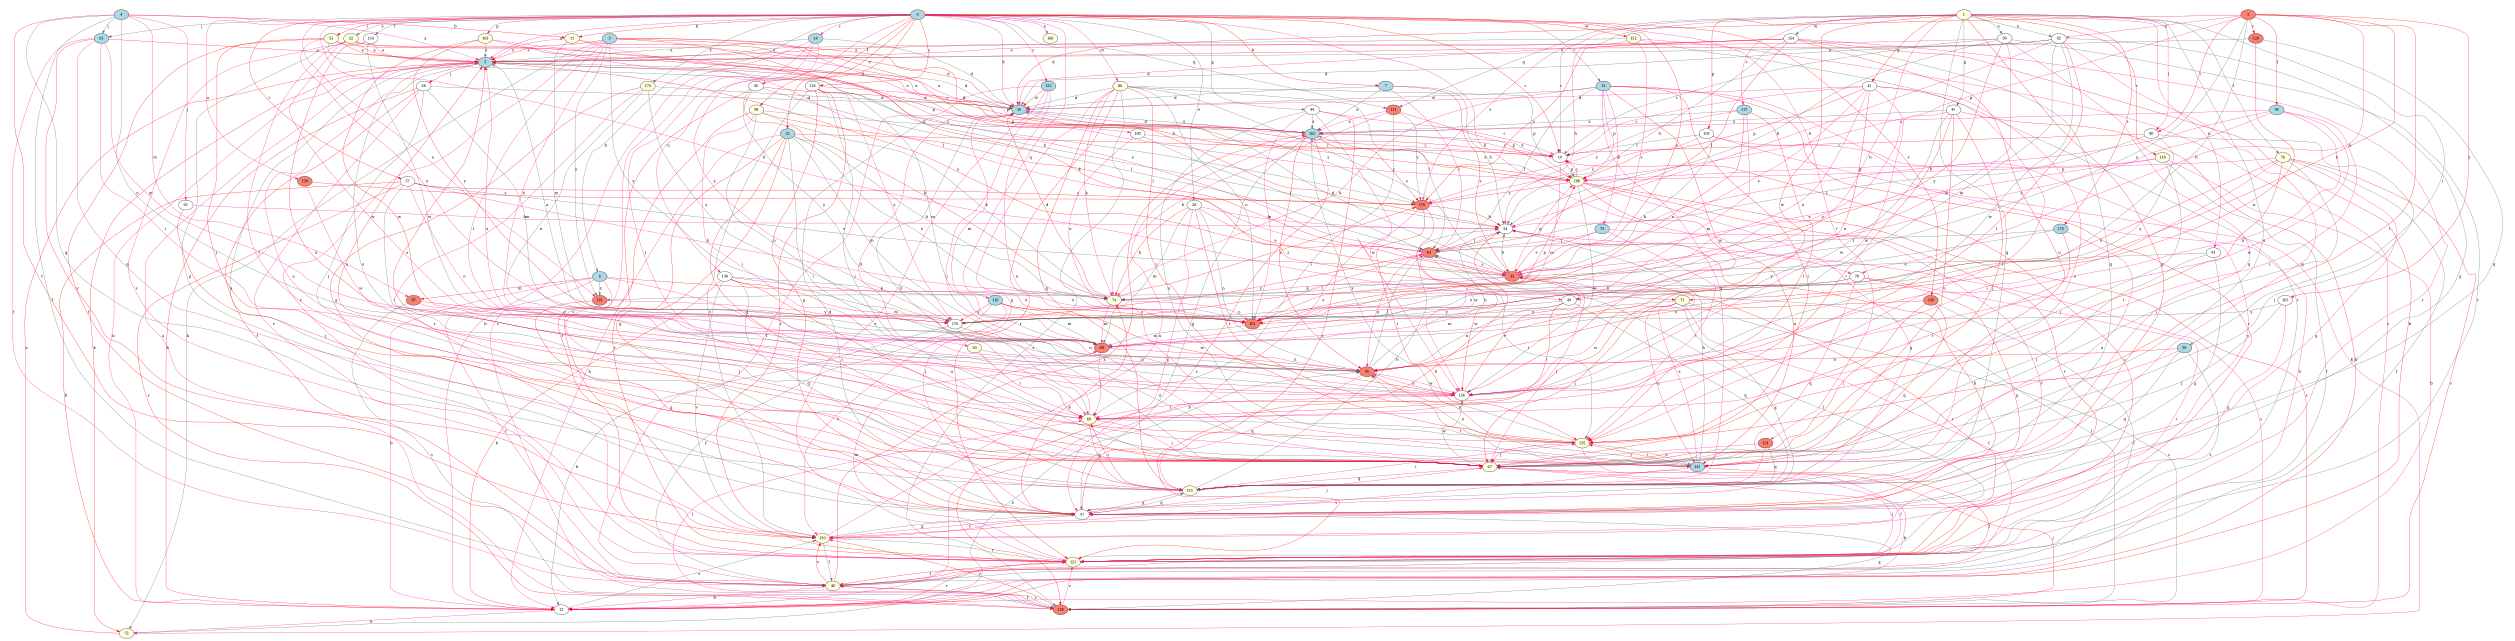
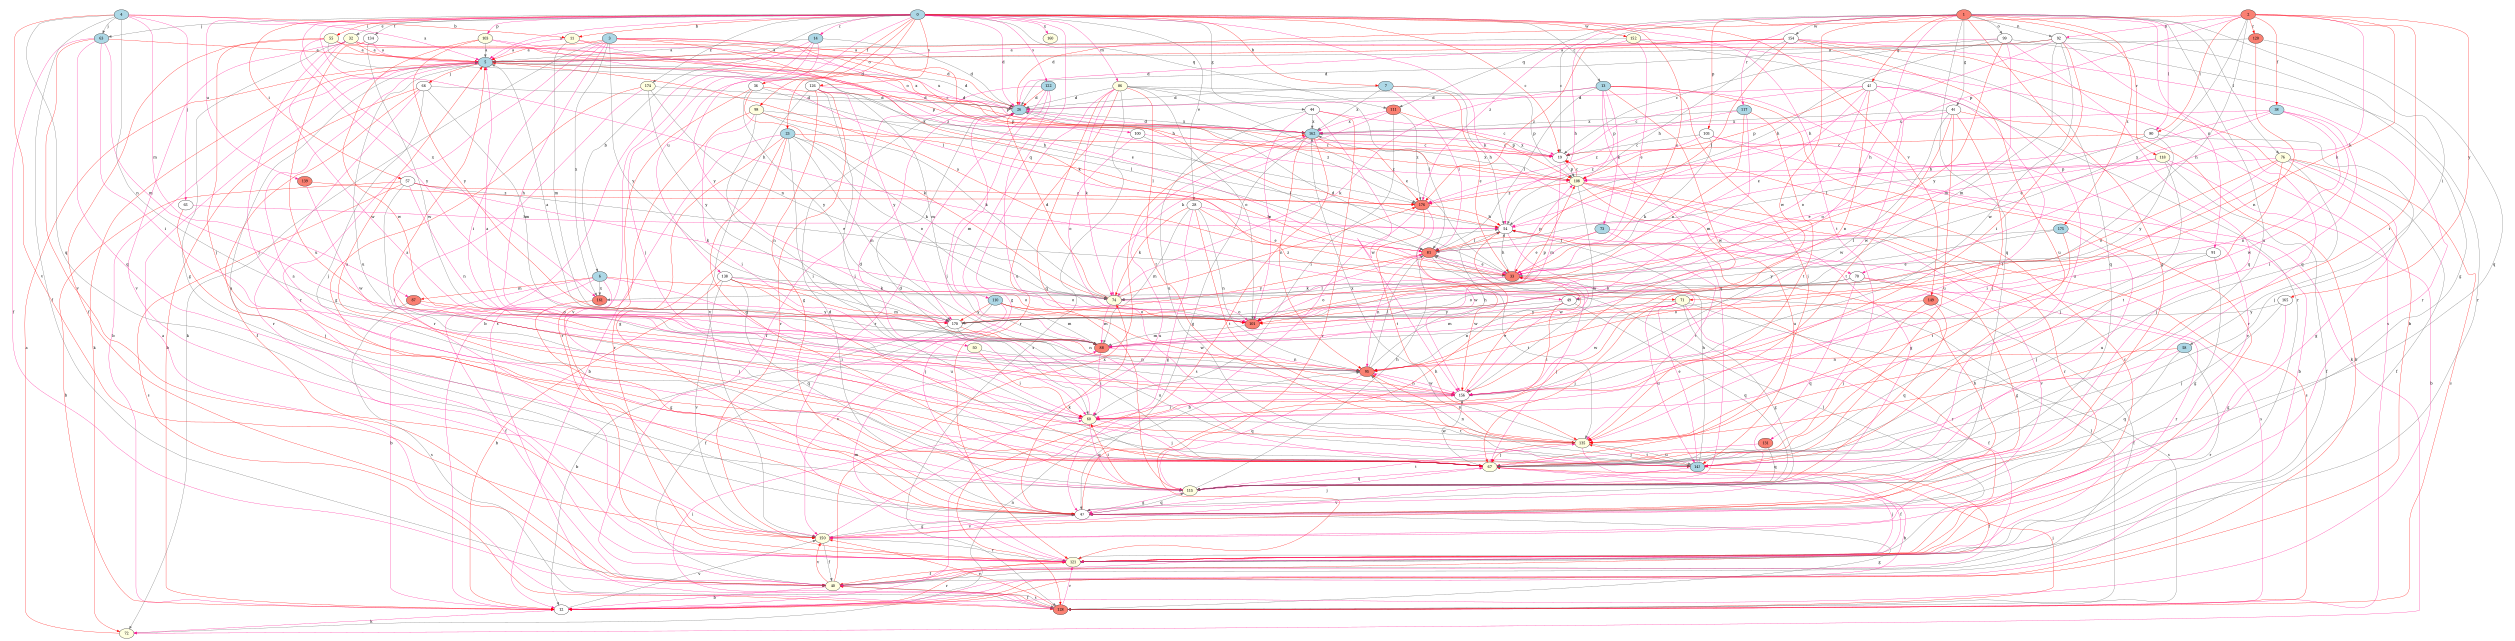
  strict digraph {
    fontname="Noto Serif"
    node [fillcolor=white fontname="Noto Serif" style=filled]
    edge [color=deeppink fontname="Noto Serif"]
    0 [fillcolor=lightblue]
    5 [fillcolor=lightblue]
    6 [fillcolor=lightblue]
    7 [fillcolor=lightblue]
    11 [fillcolor=lightyellow]
    13 [fillcolor=lightblue]
    14 [fillcolor=lightblue]
    19
    25 [fillcolor=lightblue]
    26 [fillcolor=lightblue]
    28
    32 [fillcolor=lightyellow]
    33 [fillcolor=salmon]
    36
    44
    49
    55 [fillcolor=lightyellow]
    57
    63 [fillcolor=lightblue]
    70
    86 [fillcolor=lightyellow]
    98 [fillcolor=lightyellow]
    103 [fillcolor=lightyellow]
    110 [fillcolor=lightblue]
    111 [fillcolor=salmon]
    122 [fillcolor=lightblue]
    126
    131 [fillcolor=salmon]
    134
    138
    139 [fillcolor=salmon]
    149 [fillcolor=salmon]
    152 [fillcolor=lightyellow]
    160 [fillcolor=lightyellow]
    161 [fillcolor=salmon]
    174 [fillcolor=lightyellow]
    143 [fillcolor=lightblue]
    108 [fillcolor=lightyellow]
    54
    72 [fillcolor=lightyellow]
    12
    66
    40 [fillcolor=lightyellow]
    87 [fillcolor=salmon]
    67 [fillcolor=lightyellow]
    101 [fillcolor=salmon]
    81 [fillcolor=salmon]
    162 [fillcolor=lightblue]
    88 [fillcolor=salmon]
    115 [fillcolor=lightyellow]
    156
    121 [fillcolor=lightyellow]
    73 [fillcolor=lightblue]
    74 [fillcolor=lightyellow]
    170
    128 [fillcolor=salmon]
    47
    60 [fillcolor=lightyellow]
    176 [fillcolor=salmon]
    135 [fillcolor=lightyellow]
    95 [fillcolor=salmon]
    150 [fillcolor=lightyellow]
-   1 [fillcolor=lightyellow]
+   1 [fillcolor=salmon]
    45
    46
    58 [fillcolor=lightblue]
    76 [fillcolor=lightyellow]
    80
    91
    92
    99
    105
    117 [fillcolor=lightblue]
    118 [fillcolor=lightyellow]
    154
    175 [fillcolor=lightblue]
    2 [fillcolor=salmon]
    38 [fillcolor=lightblue]
    71 [fillcolor=lightyellow]
    120 [fillcolor=salmon]
    165
    3 [fillcolor=lightblue]
    50 [fillcolor=lightyellow]
    100
    4 [fillcolor=lightblue]
    65
    0 -> 5 [label=a]
    0 -> 6 [color=gray40 label=b]
    0 -> 7 [color=red label=b]
    0 -> 11 [color=red label=b]
    0 -> 13 [color=gray40 label=c]
    0 -> 14 [label=c]
    0 -> 19 [color=red label=c]
    0 -> 25 [color=red label=d]
    0 -> 26 [label=d]
    0 -> 28 [color=gray40 label=e]
    0 -> 32 [color=gray40 label=e]
    0 -> 33 [color=red label=e]
    0 -> 36 [color=red label=f]
    0 -> 44 [color=gray40 label=g]
    0 -> 49 [label=h]
    0 -> 55 [color=red label=i]
    0 -> 57 [color=red label=i]
    0 -> 63 [color=gray40 label=j]
    0 -> 70 [label=k]
    0 -> 86 [label=m]
    0 -> 98 [color=red label=o]
    0 -> 103 [label=p]
    0 -> 110 [label=q]
    0 -> 111 [color=gray40 label=q]
    0 -> 122 [label=s]
    0 -> 126 [color=red label=s]
    0 -> 131 [label=t]
    0 -> 134 [color=gray40 label=t]
    0 -> 138 [label=u]
    0 -> 139 [label=u]
    0 -> 149 [color=red label=v]
    0 -> 152 [color=red label=w]
    0 -> 160 [label=x]
    0 -> 161 [label=x]
    0 -> 174 [color=gray40 label=z]
    5 -> 26 [color=gray40 label=d]
    5 -> 143 [color=gray40 label=u]
    5 -> 108 [color=red label=p]
    5 -> 54 [color=gray40 label=h]
    5 -> 72 [color=red label=k]
    5 -> 12 [label=b]
    5 -> 66 [color=red label=j]
    6 -> 161 [color=gray40 label=x]
    6 -> 143 [label=u]
    6 -> 12 [label=b]
    6 -> 40 [label=f]
    6 -> 87 [color=red label=m]
    6 -> 67 [label=j]
    6 -> 101 [color=red label=o]
    7 -> 26 [color=gray40 label=d]
    7 -> 33 [color=red label=e]
    7 -> 54 [color=gray40 label=h]
    7 -> 81 [label=l]
    7 -> 162 [color=gray40 label=x]
    11 -> 5 [label=a]
    11 -> 26 [color=red label=d]
    11 -> 33 [label=e]
    11 -> 88 [color=gray40 label=m]
    13 -> 26 [color=gray40 label=d]
    13 -> 108 [label=p]
    13 -> 72 [label=k]
    13 -> 67 [color=red label=j]
    13 -> 81 [color=gray40 label=l]
    13 -> 115 [label=q]
    13 -> 156 [color=red label=w]
    13 -> 121 [color=red label=r]
    13 -> 73 [label=k]
    13 -> 74 [label=k]
    14 -> 5 [color=gray40 label=a]
    14 -> 26 [color=gray40 label=d]
    14 -> 12 [label=b]
    14 -> 67 [label=j]
    14 -> 170 [label=y]
    14 -> 128 [label=s]
    19 -> 108 [color=gray40 label=p]
    19 -> 162 [color=gray40 label=x]
    19 -> 88 [label=m]
    25 -> 19 [color=red label=c]
    25 -> 12 [label=b]
    25 -> 101 [color=gray40 label=o]
    25 -> 88 [color=gray40 label=m]
    25 -> 115 [color=red label=q]
    25 -> 121 [color=red label=r]
    25 -> 74 [color=gray40 label=k]
    25 -> 47 [color=red label=g]
    25 -> 60 [color=gray40 label=i]
    26 -> 162 [color=gray40 label=x]
    26 -> 88 [label=m]
    26 -> 176 [color=gray40 label=z]
    28 -> 33 [color=red label=e]
    28 -> 54 [label=h]
    28 -> 88 [color=gray40 label=m]
    28 -> 74 [color=red label=k]
    28 -> 47 [label=g]
    28 -> 135 [color=red label=t]
    28 -> 95 [color=gray40 label=n]
    32 -> 5 [color=red label=a]
    32 -> 19 [color=red label=c]
    32 -> 67 [label=j]
    32 -> 162 [label=x]
    32 -> 156 [label=w]
    32 -> 47 [color=gray40 label=g]
    32 -> 150 [label=v]
    33 -> 5 [color=red label=a]
    33 -> 26 [color=gray40 label=d]
    33 -> 108 [label=p]
    33 -> 54 [color=gray40 label=h]
    33 -> 67 [label=j]
    33 -> 101 [label=o]
    33 -> 121 [color=red label=r]
    33 -> 74 [label=k]
    36 -> 26 [color=red label=d]
    36 -> 81 [color=gray40 label=l]
    36 -> 74 [color=red label=k]
    36 -> 170 [color=gray40 label=y]
    36 -> 150 [color=red label=v]
    44 -> 19 [label=c]
    44 -> 143 [color=gray40 label=u]
    44 -> 101 [label=o]
    44 -> 162 [color=gray40 label=x]
    44 -> 156 [label=w]
    44 -> 121 [color=red label=r]
    49 -> 88 [label=m]
    49 -> 115 [color=gray40 label=q]
    49 -> 170 [color=gray40 label=y]
    49 -> 60 [color=red label=i]
    49 -> 95 [color=gray40 label=n]
    55 -> 5 [color=red label=a]
    55 -> 40 [color=red label=f]
    55 -> 67 [color=red label=j]
    55 -> 162 [color=red label=x]
    55 -> 170 [label=y]
    55 -> 176 [color=gray40 label=z]
    57 -> 33 [color=gray40 label=e]
    57 -> 12 [color=red label=b]
    57 -> 74 [label=k]
    57 -> 128 [color=red label=s]
    57 -> 60 [color=gray40 label=i]
    57 -> 176 [color=red label=z]
    57 -> 95 [label=n]
    63 -> 5 [color=red label=a]
    63 -> 40 [label=f]
    63 -> 88 [label=m]
    63 -> 115 [label=q]
    63 -> 60 [label=i]
    63 -> 150 [color=red label=v]
    70 -> 101 [color=gray40 label=o]
    70 -> 115 [label=q]
    70 -> 121 [label=r]
    70 -> 74 [color=gray40 label=k]
    70 -> 47 [color=red label=g]
    86 -> 26 [color=gray40 label=d]
    86 -> 33 [color=gray40 label=e]
    86 -> 108 [color=gray40 label=p]
    86 -> 101 [color=gray40 label=o]
    86 -> 81 [color=gray40 label=l]
    86 -> 115 [color=red label=q]
    86 -> 121 [color=red label=r]
    86 -> 74 [label=k]
    86 -> 128 [color=gray40 label=s]
    86 -> 47 [label=g]
    86 -> 135 [color=red label=t]
    98 -> 81 [color=red label=l]
    98 -> 162 [color=gray40 label=x]
    98 -> 121 [color=red label=r]
    98 -> 74 [color=gray40 label=k]
    98 -> 60 [label=i]
    98 -> 95 [color=gray40 label=n]
    103 -> 5 [color=gray40 label=a]
    103 -> 108 [label=p]
    103 -> 81 [label=l]
    103 -> 156 [color=red label=w]
    103 -> 170 [color=red label=y]
    110 -> 40 [color=gray40 label=f]
    110 -> 101 [color=red label=o]
    110 -> 88 [color=gray40 label=m]
    110 -> 156 [color=red label=w]
    110 -> 170 [color=red label=y]
    110 -> 150 [label=v]
    111 -> 108 [color=red label=p]
    111 -> 162 [label=x]
    111 -> 74 [label=k]
    111 -> 60 [color=gray40 label=i]
    111 -> 176 [color=gray40 label=z]
    122 -> 26 [color=red label=d]
    122 -> 143 [label=u]
    122 -> 40 [label=f]
    122 -> 67 [label=j]
    122 -> 121 [label=r]
    126 -> 26 [label=d]
    126 -> 67 [color=gray40 label=j]
    126 -> 88 [color=gray40 label=m]
    126 -> 121 [color=red label=r]
    126 -> 170 [label=y]
    126 -> 47 [color=red label=g]
    126 -> 150 [color=gray40 label=v]
    131 -> 67 [label=j]
    131 -> 115 [color=gray40 label=q]
    134 -> 5 [label=a]
    134 -> 143 [color=red label=u]
    134 -> 156 [color=gray40 label=w]
    138 -> 12 [color=red label=b]
    138 -> 67 [color=red label=j]
    138 -> 101 [label=o]
    138 -> 88 [color=red label=m]
    138 -> 115 [color=gray40 label=q]
    138 -> 74 [color=gray40 label=k]
    138 -> 150 [color=gray40 label=v]
    139 -> 156 [label=w]
    139 -> 176 [color=red label=z]
    149 -> 40 [color=gray40 label=f]
    149 -> 67 [color=red label=j]
    149 -> 101 [color=red label=o]
    149 -> 115 [color=red label=q]
    152 -> 5 [color=gray40 label=a]
    152 -> 33 [label=e]
    152 -> 54 [label=h]
    152 -> 121 [color=gray40 label=r]
    152 -> 128 [label=s]
    161 -> 170 [label=y]
    161 -> 47 [color=red label=g]
    174 -> 26 [color=gray40 label=d]
    174 -> 121 [label=r]
    174 -> 170 [color=gray40 label=y]
    174 -> 47 [color=red label=g]
-   174 -> 95 [color=gray40 label=n]
+   174 -> 74 [color=gray40 label=n]
    143 -> 33 [label=e]
    143 -> 54 [color=gray40 label=h]
    143 -> 40 [color=red label=f]
    143 -> 135 [color=red label=t]
    143 -> 95 [color=gray40 label=n]
    143 -> 150 [label=v]
    108 -> 19 [color=red label=c]
    108 -> 143 [color=red label=u]
    108 -> 162 [color=gray40 label=x]
    108 -> 156 [color=gray40 label=w]
    108 -> 121 [color=red label=r]
    108 -> 128 [color=red label=s]
    108 -> 47 [label=g]
    108 -> 176 [color=red label=z]
    54 -> 81 [color=red label=l]
+   54 -> 156 [label=w]
    54 -> 128 [label=s]
    72 -> 5 [color=red label=a]
    72 -> 95 [color=gray40 label=n]
    12 -> 72 [label=k]
    12 -> 121 [color=red label=r]
    12 -> 150 [color=gray40 label=v]
    66 -> 26 [color=gray40 label=d]
    66 -> 12 [color=red label=b]
    66 -> 40 [color=red label=f]
    66 -> 67 [color=gray40 label=j]
    66 -> 88 [color=gray40 label=m]
    66 -> 121 [label=r]
    40 -> 12 [label=b]
    40 -> 162 [color=red label=x]
    40 -> 128 [color=gray40 label=s]
    40 -> 150 [color=red label=v]
    87 -> 101 [color=red label=o]
    87 -> 128 [color=gray40 label=s]
    87 -> 60 [label=i]
    67 -> 5 [color=red label=a]
    67 -> 26 [color=gray40 label=d]
    67 -> 12 [label=b]
    67 -> 115 [label=q]
    67 -> 156 [color=gray40 label=w]
    101 -> 108 [color=red label=p]
    101 -> 81 [label=l]
    101 -> 88 [color=gray40 label=m]
    81 -> 33 [label=e]
    81 -> 156 [color=red label=w]
    81 -> 170 [color=red label=y]
    81 -> 135 [color=gray40 label=t]
    81 -> 95 [label=n]
    162 -> 19 [label=c]
    162 -> 26 [label=d]
    162 -> 128 [color=red label=s]
    162 -> 47 [color=gray40 label=g]
    162 -> 176 [color=red label=z]
    162 -> 95 [color=red label=n]
    88 -> 5 [color=gray40 label=a]
    88 -> 60 [label=i]
    88 -> 95 [label=n]
    115 -> 5 [label=a]
    115 -> 54 [color=gray40 label=h]
    115 -> 47 [label=g]
    115 -> 60 [color=red label=i]
    115 -> 135 [label=t]
    156 -> 5 [label=a]
    156 -> 33 [color=red label=e]
    156 -> 60 [label=i]
    156 -> 95 [label=n]
    121 -> 19 [color=red label=c]
    121 -> 40 [color=red label=f]
    121 -> 67 [label=j]
    121 -> 81 [color=gray40 label=l]
    121 -> 88 [label=m]
    73 -> 33 [color=red label=e]
    73 -> 81 [label=l]
    73 -> 135 [label=t]
    73 -> 150 [label=v]
    74 -> 26 [color=red label=d]
    74 -> 101 [label=o]
    74 -> 88 [label=m]
    74 -> 176 [color=red label=z]
    170 -> 143 [color=gray40 label=u]
    170 -> 12 [color=gray40 label=b]
    170 -> 95 [color=red label=n]
    128 -> 5 [label=a]
    128 -> 40 [color=red label=f]
    128 -> 67 [color=red label=j]
    128 -> 81 [color=gray40 label=l]
    128 -> 121 [label=r]
    128 -> 47 [color=gray40 label=g]
    128 -> 60 [label=i]
    128 -> 150 [color=red label=v]
    47 -> 5 [color=gray40 label=a]
    47 -> 26 [color=gray40 label=d]
    47 -> 54 [color=red label=h]
    47 -> 67 [label=j]
    47 -> 115 [color=gray40 label=q]
    47 -> 74 [color=red label=k]
    47 -> 150 [label=v]
    60 -> 26 [label=d]
    60 -> 67 [label=j]
    60 -> 115 [label=q]
    60 -> 135 [color=gray40 label=t]
    176 -> 54 [color=red label=h]
    176 -> 12 [label=b]
    176 -> 156 [label=w]
    176 -> 135 [color=red label=t]
    135 -> 5 [color=red label=a]
    135 -> 143 [color=gray40 label=u]
    135 -> 40 [label=f]
    135 -> 67 [color=red label=j]
    135 -> 162 [color=gray40 label=x]
    135 -> 95 [color=red label=n]
    95 -> 54 [color=gray40 label=h]
    95 -> 81 [color=gray40 label=l]
    95 -> 115 [label=q]
    95 -> 156 [label=w]
    150 -> 54 [color=red label=h]
    150 -> 40 [color=gray40 label=f]
    150 -> 162 [label=x]
    150 -> 121 [color=gray40 label=r]
    150 -> 47 [color=gray40 label=g]
    1 -> 19 [color=gray40 label=c]
    1 -> 49 [label=h]
    1 -> 111 [color=gray40 label=q]
    1 -> 143 [color=gray40 label=u]
    1 -> 115 [color=gray40 label=q]
    1 -> 156 [color=red label=w]
    1 -> 47 [color=red label=g]
    1 -> 176 [label=z]
    1 -> 45 [color=red label=g]
    1 -> 46 [color=gray40 label=g]
    1 -> 58 [color=gray40 label=i]
    1 -> 76 [color=gray40 label=l]
    1 -> 80 [label=l]
    1 -> 91 [label=n]
    1 -> 92 [color=gray40 label=n]
    1 -> 99 [color=gray40 label=o]
    1 -> 105 [color=red label=p]
    1 -> 117 [label=r]
    1 -> 118 [color=red label=r]
    1 -> 154 [color=gray40 label=w]
    1 -> 175 [color=red label=z]
    45 -> 19 [label=c]
    45 -> 26 [label=d]
    45 -> 33 [label=e]
    45 -> 143 [label=u]
    45 -> 108 [color=red label=p]
    45 -> 101 [label=o]
    45 -> 156 [label=w]
    45 -> 135 [label=t]
    45 -> 95 [color=red label=n]
    46 -> 143 [color=red label=u]
    46 -> 12 [color=red label=b]
    46 -> 67 [color=red label=j]
    46 -> 101 [label=o]
    46 -> 162 [color=gray40 label=x]
    46 -> 156 [color=gray40 label=w]
    46 -> 135 [color=red label=t]
    58 -> 67 [label=j]
    58 -> 115 [color=gray40 label=q]
    58 -> 121 [color=gray40 label=r]
    58 -> 95 [color=red label=n]
    76 -> 108 [label=p]
    76 -> 40 [color=gray40 label=f]
    76 -> 67 [color=gray40 label=j]
    76 -> 101 [color=red label=o]
    76 -> 128 [color=red label=s]
    76 -> 47 [label=g]
    76 -> 60 [label=i]
    76 -> 135 [color=red label=t]
    80 -> 19 [color=red label=c]
    80 -> 67 [color=gray40 label=j]
    80 -> 81 [color=gray40 label=l]
    80 -> 170 [color=gray40 label=y]
    91 -> 33 [color=gray40 label=e]
    91 -> 67 [color=gray40 label=j]
    91 -> 47 [color=gray40 label=g]
    92 -> 5 [color=red label=a]
    92 -> 26 [color=gray40 label=d]
    92 -> 54 [label=h]
    92 -> 88 [color=gray40 label=m]
    92 -> 115 [label=q]
    92 -> 156 [color=gray40 label=w]
    92 -> 47 [color=gray40 label=g]
    92 -> 60 [color=red label=i]
    99 -> 5 [label=a]
    99 -> 19 [color=gray40 label=c]
    99 -> 54 [color=gray40 label=h]
    99 -> 88 [label=m]
    99 -> 115 [label=q]
    99 -> 121 [color=gray40 label=r]
    99 -> 170 [color=red label=y]
    105 -> 19 [color=gray40 label=c]
    105 -> 12 [label=b]
    105 -> 74 [color=gray40 label=k]
    105 -> 176 [label=z]
    105 -> 150 [label=v]
    117 -> 101 [color=red label=o]
    117 -> 162 [color=gray40 label=x]
    117 -> 88 [label=m]
    117 -> 176 [label=z]
    117 -> 135 [color=red label=t]
    118 -> 33 [label=e]
    118 -> 108 [label=p]
    118 -> 12 [label=b]
    118 -> 40 [color=gray40 label=f]
    118 -> 67 [color=gray40 label=j]
    154 -> 5 [color=red label=a]
    154 -> 26 [label=d]
    154 -> 143 [color=red label=u]
    154 -> 54 [color=gray40 label=h]
    154 -> 12 [color=red label=b]
    154 -> 81 [color=red label=l]
    154 -> 115 [color=gray40 label=q]
    154 -> 121 [label=r]
    154 -> 176 [color=red label=z]
    175 -> 143 [label=u]
    175 -> 81 [color=gray40 label=l]
    175 -> 170 [color=gray40 label=y]
    175 -> 135 [color=red label=t]
    2 -> 26 [color=red label=d]
    2 -> 49 [color=gray40 label=h]
    2 -> 70 [label=k]
    2 -> 161 [color=gray40 label=x]
    2 -> 108 [label=p]
    2 -> 135 [color=red label=t]
    2 -> 80 [color=red label=l]
    2 -> 92 [label=n]
    2 -> 38 [color=red label=f]
    2 -> 71 [color=red label=k]
    2 -> 120 [color=red label=r]
    2 -> 165 [color=red label=y]
    38 -> 33 [label=e]
    38 -> 54 [label=h]
    38 -> 162 [label=x]
    38 -> 156 [label=w]
    38 -> 60 [label=i]
    38 -> 95 [label=n]
    71 -> 143 [label=u]
    71 -> 40 [label=f]
    71 -> 67 [color=red label=j]
    71 -> 156 [label=w]
    71 -> 170 [color=gray40 label=y]
    71 -> 128 [color=gray40 label=s]
    71 -> 47 [color=gray40 label=g]
    120 -> 5 [color=gray40 label=a]
    120 -> 115 [color=gray40 label=q]
    120 -> 95 [color=red label=n]
    165 -> 67 [color=gray40 label=j]
    165 -> 170 [color=gray40 label=y]
    165 -> 47 [label=g]
    3 -> 5 [color=red label=a]
    3 -> 161 [color=gray40 label=x]
    3 -> 108 [color=red label=p]
    3 -> 54 [color=red label=h]
    3 -> 72 [color=gray40 label=k]
    3 -> 121 [label=r]
    3 -> 170 [color=gray40 label=y]
    3 -> 60 [label=i]
    3 -> 71 [color=red label=k]
    3 -> 50 [label=h]
    3 -> 100 [label=o]
    50 -> 60 [color=red label=i]
    50 -> 95 [color=gray40 label=n]
    100 -> 19 [label=c]
    100 -> 101 [label=o]
    100 -> 81 [color=gray40 label=l]
    4 -> 5 [label=a]
    4 -> 11 [color=red label=b]
    4 -> 63 [color=gray40 label=j]
    4 -> 40 [color=gray40 label=f]
    4 -> 87 [label=m]
    4 -> 115 [color=gray40 label=q]
    4 -> 95 [color=gray40 label=n]
    4 -> 150 [color=red label=v]
    4 -> 65 [label=j]
    65 -> 54 [label=h]
    65 -> 67 [color=red label=j]
  }
